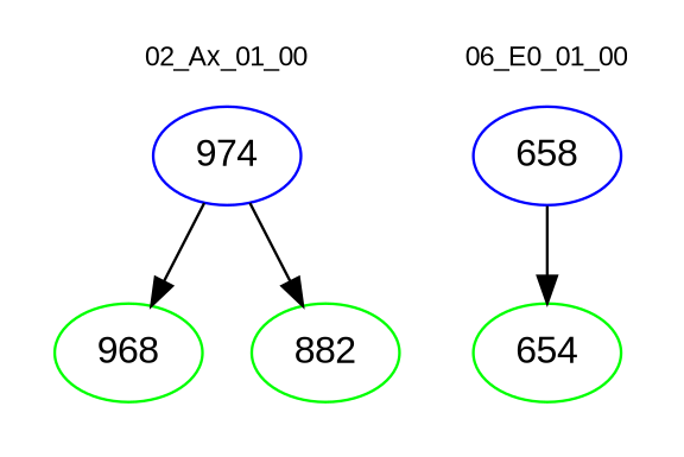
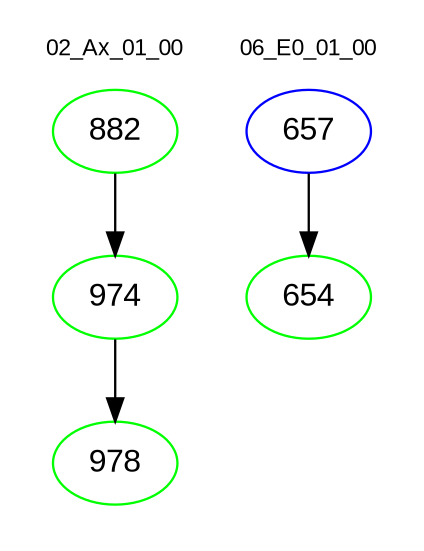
  digraph {
    fontname="Liberation Sans"
    node [color=green fontname="Liberation Sans"]
    edge [color=black fontname="Liberation Sans"]
-   n1 [color=blue label=974]
-   n2 [label=968]
+   n1 [label=974]
+   n2 [label=978]
    n3 [label=882]
-   n4 [color=blue label=658]
+   n4 [color=blue label=657]
    n5 [label=654]
    subgraph cluster_1 {
      color=white
      fontsize=10
      label="02_Ax_01_00"
      n1
      n2
      n3
    }
    subgraph cluster_2 {
      color=white
      fontsize=10
      label="06_E0_01_00"
      n4
      n5
    }
    n1 -> n2
-   n1 -> n3
+   n3 -> n1
    n4 -> n5
  }
